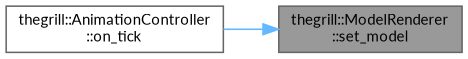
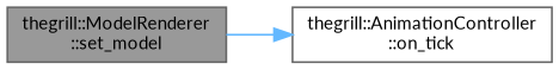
  digraph {
    rankdir=RL
    fontname=Lato
    node [fontname=Lato fontsize=10 shape=box style=filled]
    n1 [color=gray40 fillcolor=grey60 fontcolor=black height=0.2 label="thegrill::ModelRenderer\l::set_model" width=0.4]
    n2 [color=grey40 fillcolor=white height=0.2 label="thegrill::AnimationController\l::on_tick" width=0.4]
-   n1 -> n2 [color=steelblue1 dir=back fontname=Lato fontsize=10 labelfontname=Helvetica labelfontsize=10 style=solid]
+   n2 -> n1 [color=steelblue1 dir=back fontname=Lato fontsize=10 labelfontname=Helvetica labelfontsize=10 style=solid]
  }
